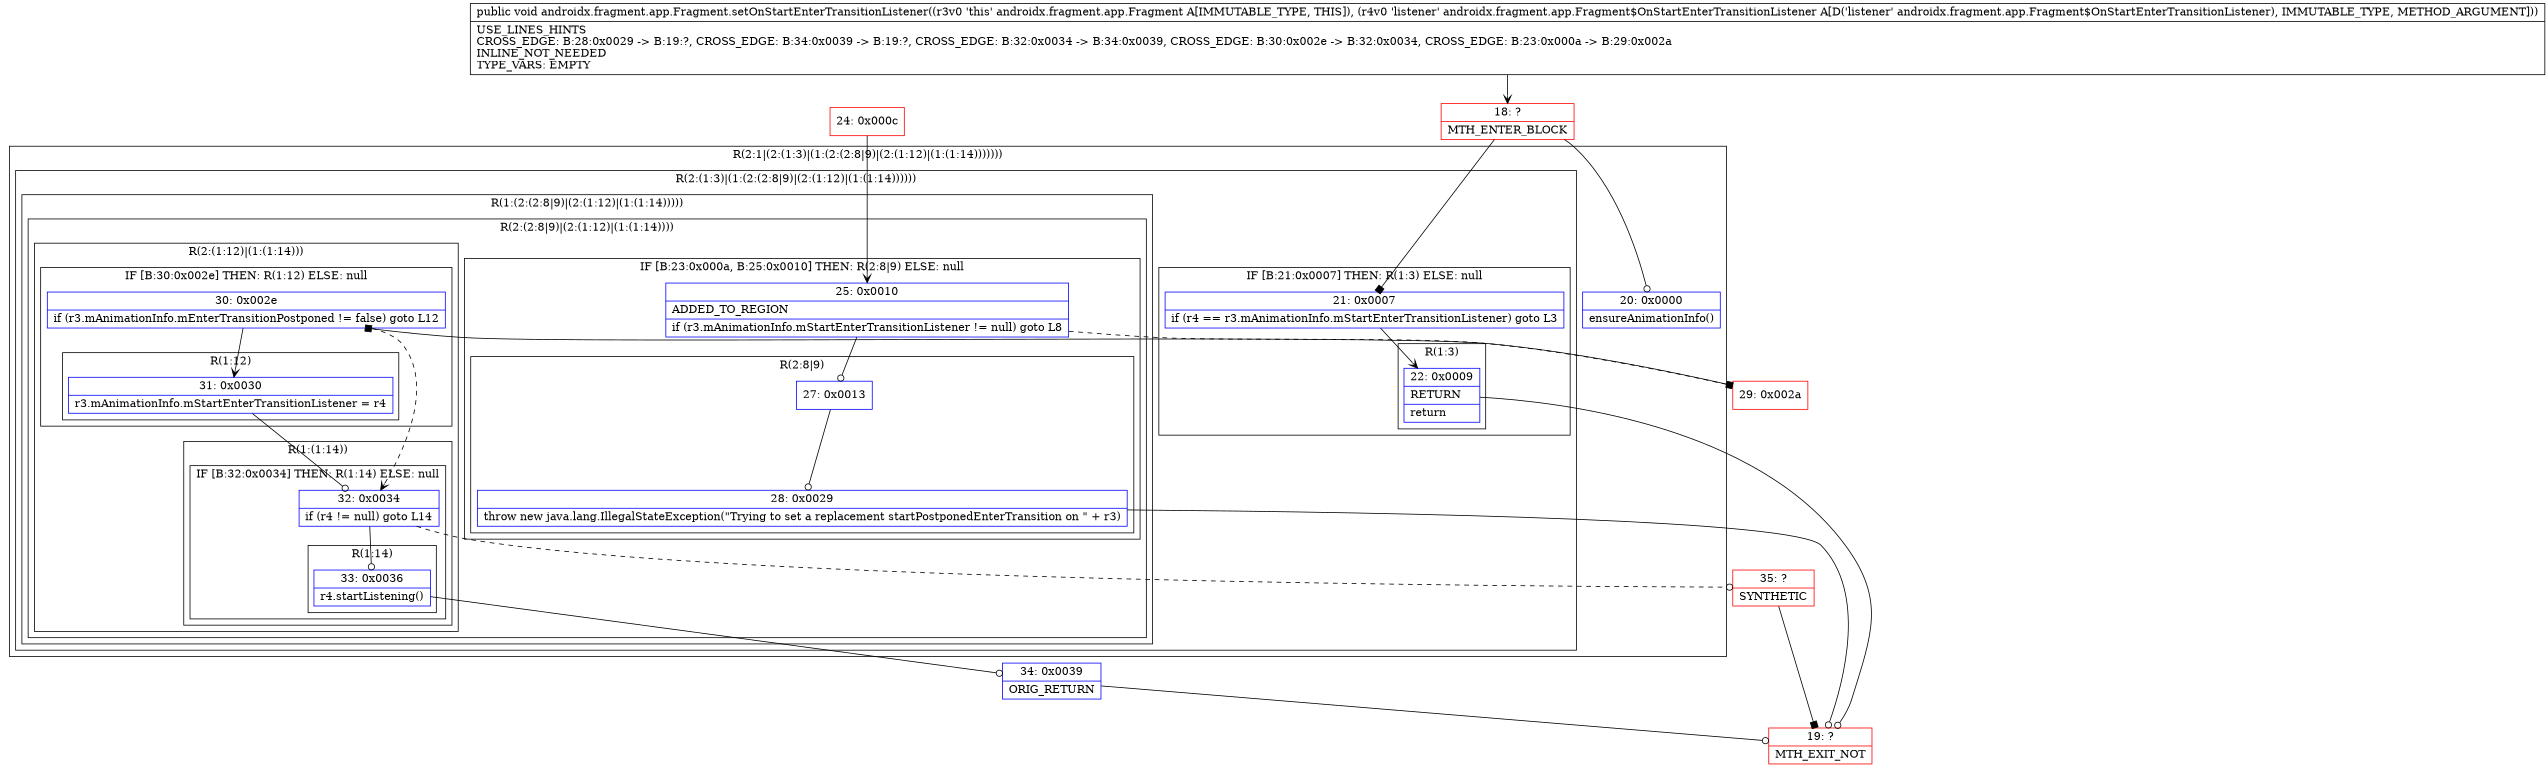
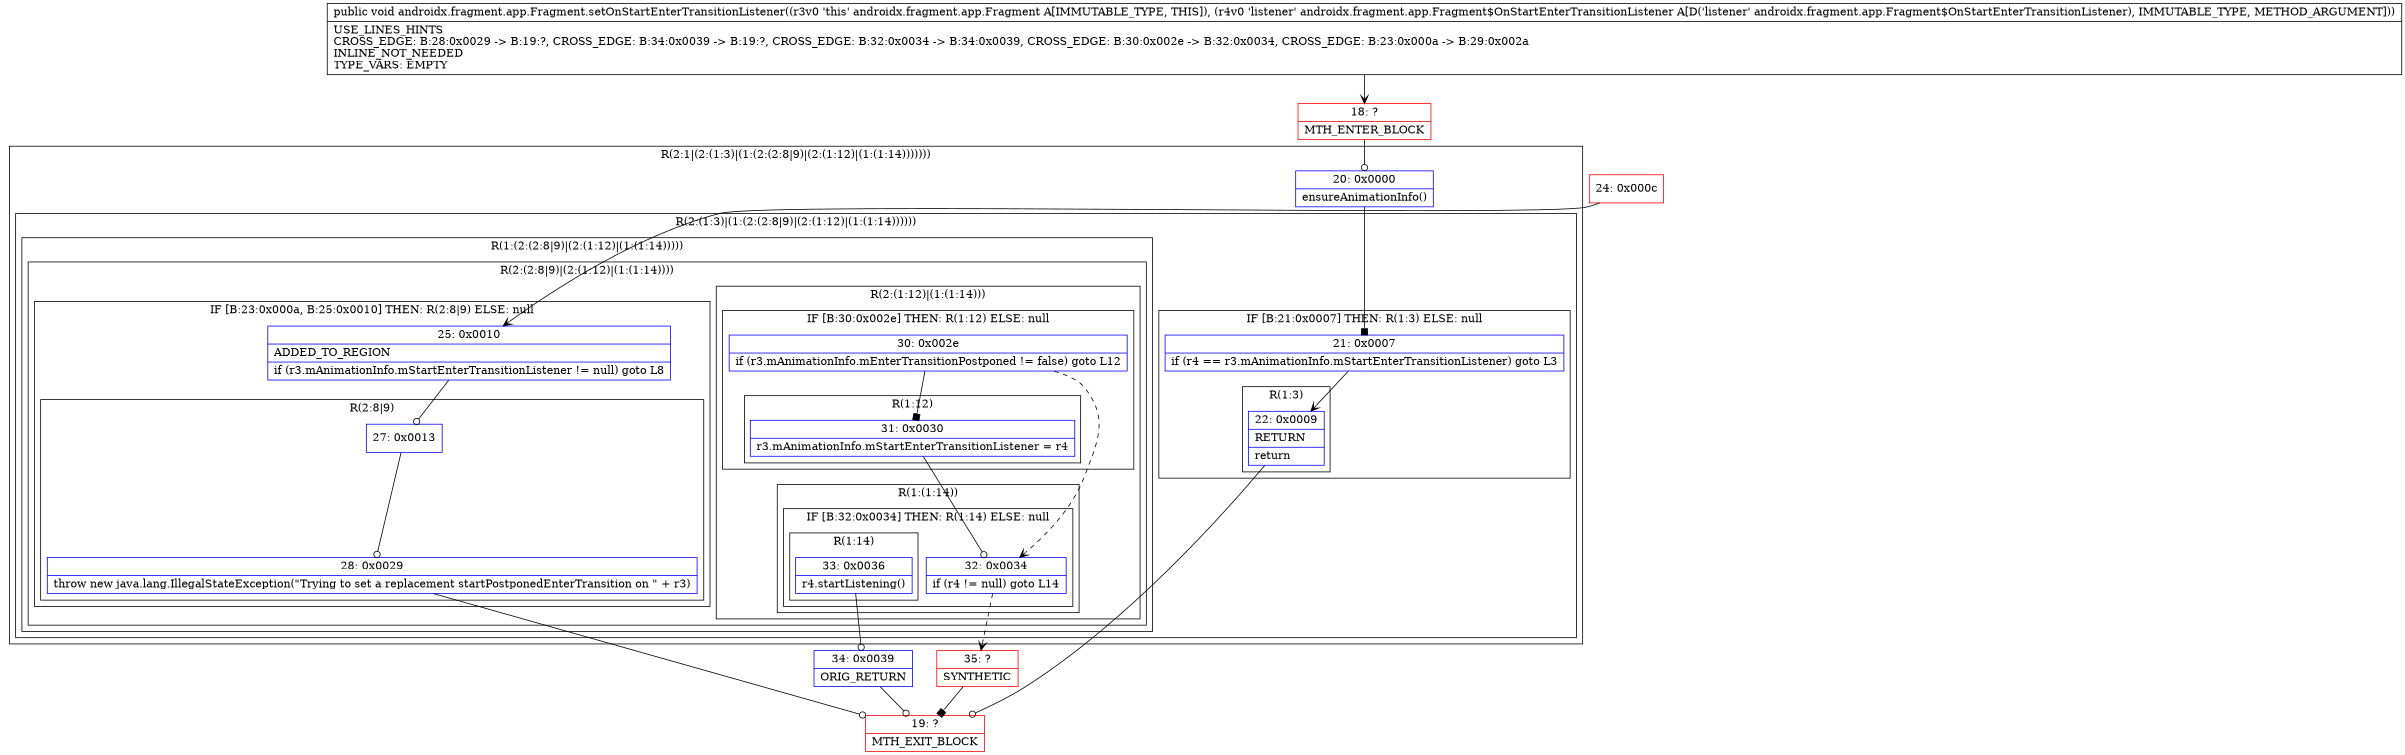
  digraph {
    node [color=blue shape=record]
    edge [arrowhead=odot]
    n1 [label="{22\:\ 0x0009|RETURN\l|return\l}"]
    n2 [label="{21\:\ 0x0007|if (r4 == r3.mAnimationInfo.mStartEnterTransitionListener) goto L3\l}"]
    n3 [label="{27\:\ 0x0013}"]
    n4 [label="{28\:\ 0x0029|throw new java.lang.IllegalStateException(\"Trying to set a replacement startPostponedEnterTransition on \" + r3)\l}"]
    n5 [label="{25\:\ 0x0010|ADDED_TO_REGION\l|if (r3.mAnimationInfo.mStartEnterTransitionListener != null) goto L8\l}"]
    n6 [label="{31\:\ 0x0030|r3.mAnimationInfo.mStartEnterTransitionListener = r4\l}"]
    n7 [label="{30\:\ 0x002e|if (r3.mAnimationInfo.mEnterTransitionPostponed != false) goto L12\l}"]
    n8 [label="{33\:\ 0x0036|r4.startListening()\l}"]
    n9 [label="{32\:\ 0x0034|if (r4 != null) goto L14\l}"]
    n10 [label="{20\:\ 0x0000|ensureAnimationInfo()\l}"]
-   n11 [color=red label="{19\:\ ?|MTH_EXIT_NOT\l}"]
-   n12 [color=red label="{29\:\ 0x002a}"]
+   n11 [color=red label="{19\:\ ?|MTH_EXIT_BLOCK\l}"]
    n13 [label="{34\:\ 0x0039|ORIG_RETURN\l}"]
    n14 [color=red label="{35\:\ ?|SYNTHETIC\l}"]
    n15 [color=red label="{24\:\ 0x000c}"]
    n16 [color=red label="{18\:\ ?|MTH_ENTER_BLOCK\l}"]
    n17 [label="{public void androidx.fragment.app.Fragment.setOnStartEnterTransitionListener((r3v0 'this' androidx.fragment.app.Fragment A[IMMUTABLE_TYPE, THIS]), (r4v0 'listener' androidx.fragment.app.Fragment$OnStartEnterTransitionListener A[D('listener' androidx.fragment.app.Fragment$OnStartEnterTransitionListener), IMMUTABLE_TYPE, METHOD_ARGUMENT]))  | USE_LINES_HINTS\lCROSS_EDGE: B:28:0x0029 \-\> B:19:?, CROSS_EDGE: B:34:0x0039 \-\> B:19:?, CROSS_EDGE: B:32:0x0034 \-\> B:34:0x0039, CROSS_EDGE: B:30:0x002e \-\> B:32:0x0034, CROSS_EDGE: B:23:0x000a \-\> B:29:0x002a\lINLINE_NOT_NEEDED\lTYPE_VARS: EMPTY\l}" color=""]
    subgraph cluster_1 {
      label="R(2:1|(2:(1:3)|(1:(2:(2:8|9)|(2:(1:12)|(1:(1:14)))))))"
      n10
      subgraph cluster_2 {
        label="R(2:(1:3)|(1:(2:(2:8|9)|(2:(1:12)|(1:(1:14))))))"
        subgraph cluster_3 {
          label="IF [B:21:0x0007] THEN: R(1:3) ELSE: null"
          n2
          subgraph cluster_4 {
            label="R(1:3)"
            n1
          }
        }
        subgraph cluster_5 {
          label="R(1:(2:(2:8|9)|(2:(1:12)|(1:(1:14)))))"
          subgraph cluster_6 {
            label="R(2:(2:8|9)|(2:(1:12)|(1:(1:14))))"
            subgraph cluster_7 {
              label="IF [B:23:0x000a, B:25:0x0010] THEN: R(2:8|9) ELSE: null"
              n5
              subgraph cluster_8 {
                label="R(2:8|9)"
                n3
                n4
              }
            }
            subgraph cluster_9 {
              label="R(2:(1:12)|(1:(1:14)))"
              subgraph cluster_10 {
                label="IF [B:30:0x002e] THEN: R(1:12) ELSE: null"
                n7
                subgraph cluster_11 {
                  label="R(1:12)"
                  n6
                }
              }
              subgraph cluster_12 {
                label="R(1:(1:14))"
                subgraph cluster_13 {
                  label="IF [B:32:0x0034] THEN: R(1:14) ELSE: null"
                  n9
                  subgraph cluster_14 {
                    label="R(1:14)"
                    n8
                  }
                }
              }
            }
          }
        }
      }
    }
    n1 -> n11
    n2 -> n1 [arrowhead=vee]
    n3 -> n4
    n4 -> n11
    n5 -> n3
-   n5 -> n12 [arrowhead=box style=dashed]
    n6 -> n9
-   n7 -> n6 [arrowhead=vee]
+   n7 -> n6 [arrowhead=box]
    n7 -> n9 [arrowhead=vee style=dashed]
    n8 -> n13
-   n9 -> n8
-   n9 -> n14 [style=dashed]
-   n16 -> n2 [arrowhead=box]
-   n12 -> n7 [arrowhead=box]
+   n9 -> n14 [arrowhead=vee style=dashed]
+   n10 -> n2 [arrowhead=box]
    n13 -> n11
    n14 -> n11 [arrowhead=box]
    n15 -> n5 [arrowhead=vee]
    n16 -> n10
    n17 -> n16 [arrowhead=vee]
  }
